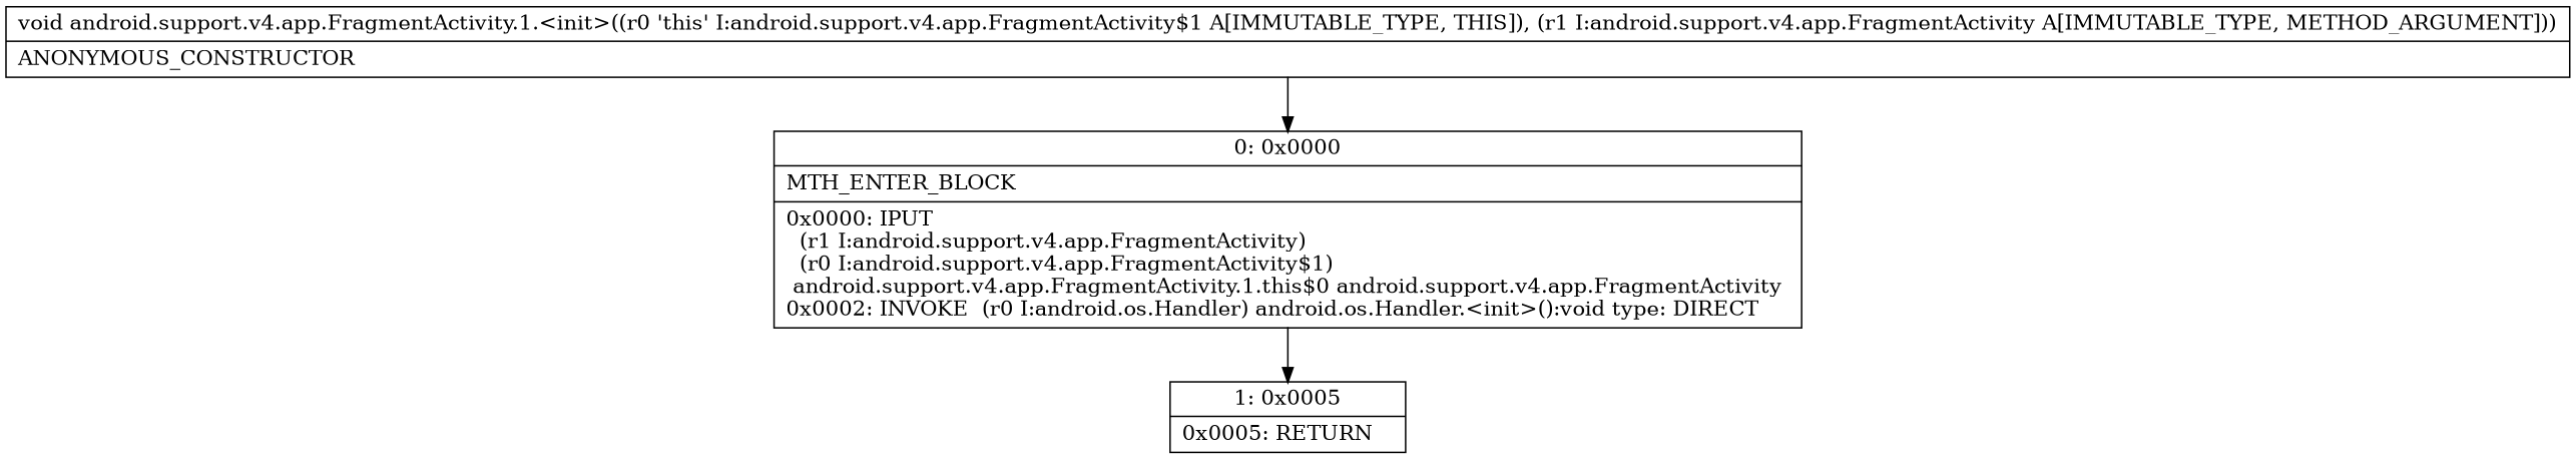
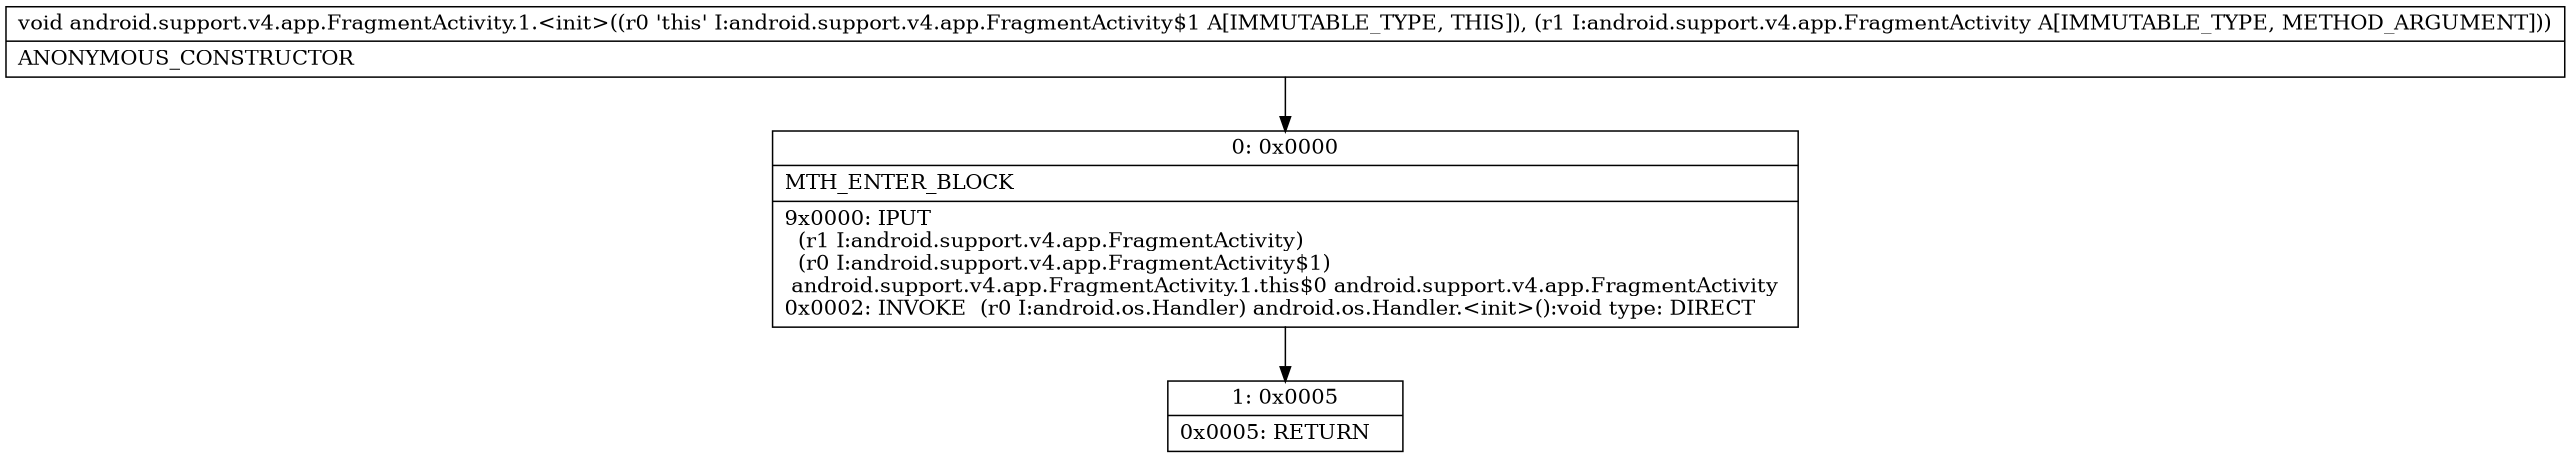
  digraph {
    fontname="DejaVu Serif"
    node [shape=record fontname="DejaVu Serif"]
    edge [fontname="DejaVu Serif"]
-   n1 [label="{0\:\ 0x0000|MTH_ENTER_BLOCK\l|0x0000: IPUT  \l  (r1 I:android.support.v4.app.FragmentActivity)\l  (r0 I:android.support.v4.app.FragmentActivity$1)\l android.support.v4.app.FragmentActivity.1.this$0 android.support.v4.app.FragmentActivity \l0x0002: INVOKE  (r0 I:android.os.Handler) android.os.Handler.\<init\>():void type: DIRECT \l}"]
+   n1 [label="{0\:\ 0x0000|MTH_ENTER_BLOCK\l|9x0000: IPUT  \l  (r1 I:android.support.v4.app.FragmentActivity)\l  (r0 I:android.support.v4.app.FragmentActivity$1)\l android.support.v4.app.FragmentActivity.1.this$0 android.support.v4.app.FragmentActivity \l0x0002: INVOKE  (r0 I:android.os.Handler) android.os.Handler.\<init\>():void type: DIRECT \l}"]
    n2 [label="{1\:\ 0x0005|0x0005: RETURN   \l}"]
    n3 [label="{void android.support.v4.app.FragmentActivity.1.\<init\>((r0 'this' I:android.support.v4.app.FragmentActivity$1 A[IMMUTABLE_TYPE, THIS]), (r1 I:android.support.v4.app.FragmentActivity A[IMMUTABLE_TYPE, METHOD_ARGUMENT]))  | ANONYMOUS_CONSTRUCTOR\l}"]
    n1 -> n2
    n3 -> n1
  }
